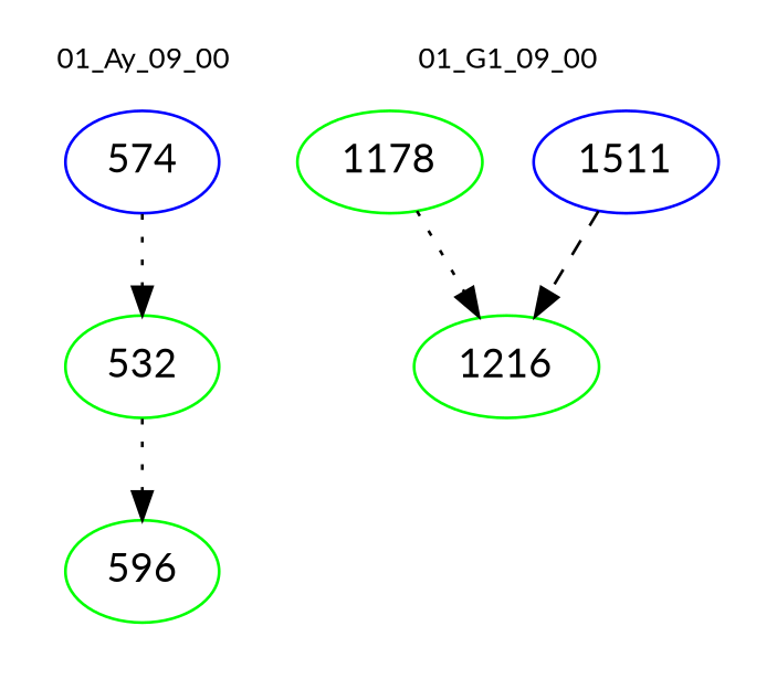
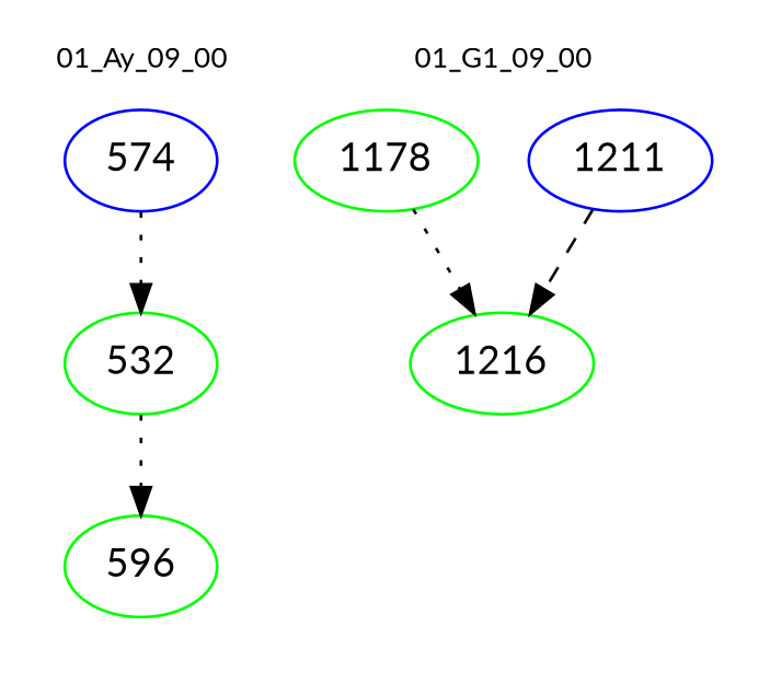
  digraph {
    fontname=Lato
    node [color=green fontname=Lato]
    edge [color=black fontname=Lato style=dotted]
    n1 [color=blue label=574]
    n2 [label=532]
    n3 [label=596]
-   n4 [color=blue label=1511]
+   n4 [color=blue label=1211]
    n5 [label=1178]
    n6 [label=1216]
    subgraph cluster_1 {
      color=white
      fontsize=10
      label="01_Ay_09_00"
      n1
      n2
      n3
    }
    subgraph cluster_2 {
      color=white
      fontsize=10
      label="01_G1_09_00"
      n4
      n5
      n6
    }
    n1 -> n2
    n2 -> n3
    n4 -> n6 [style=dashed]
    n5 -> n6
  }
